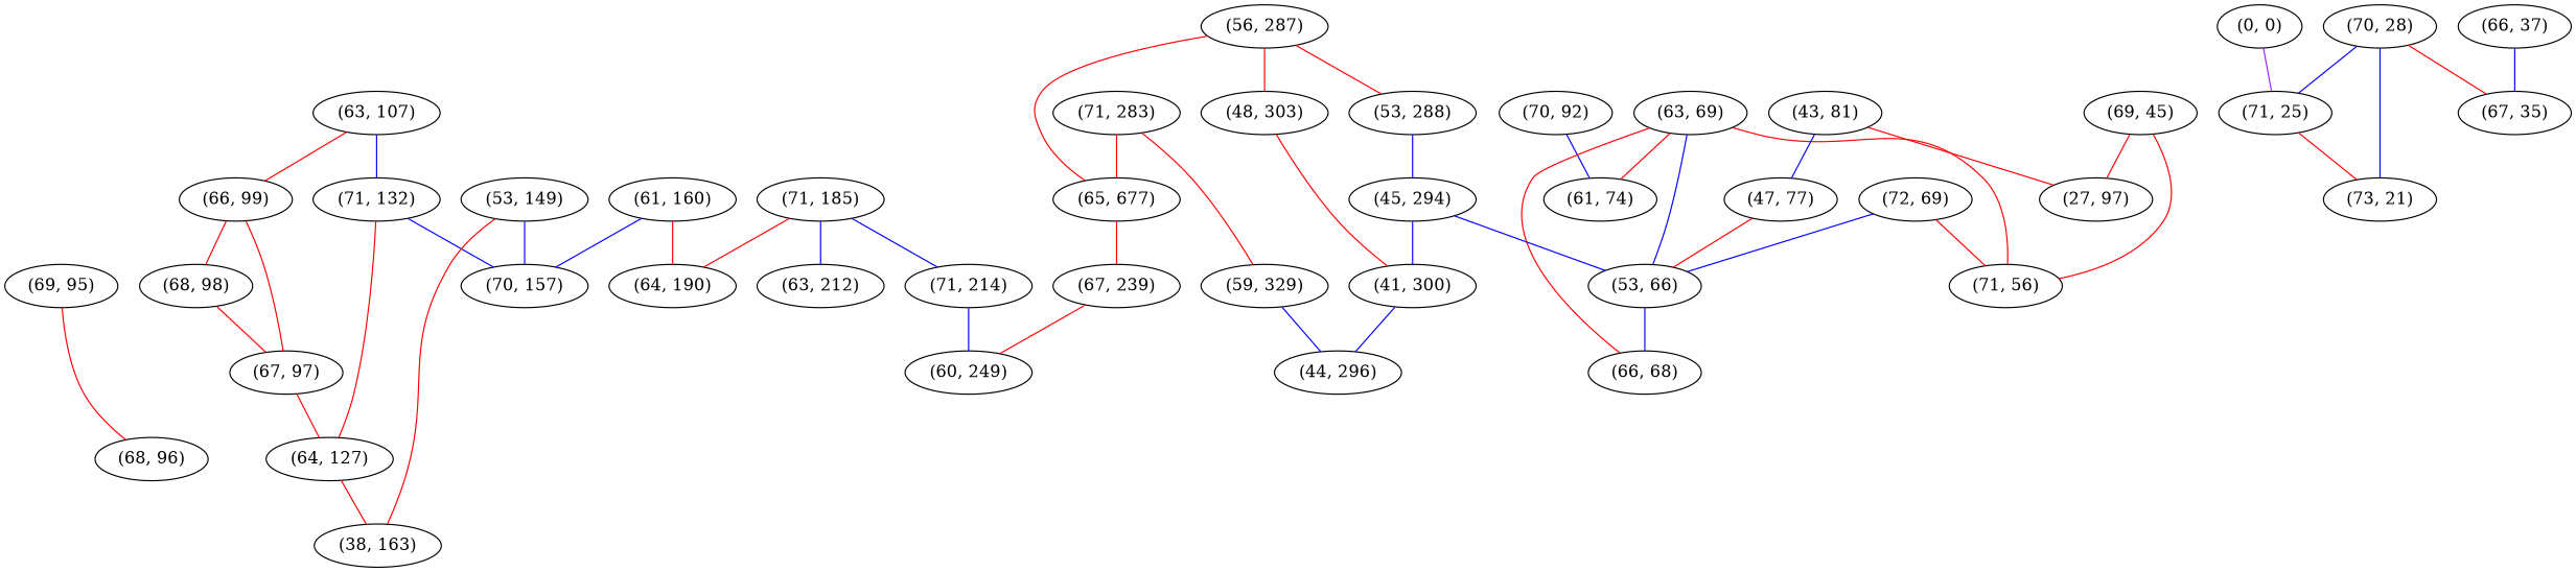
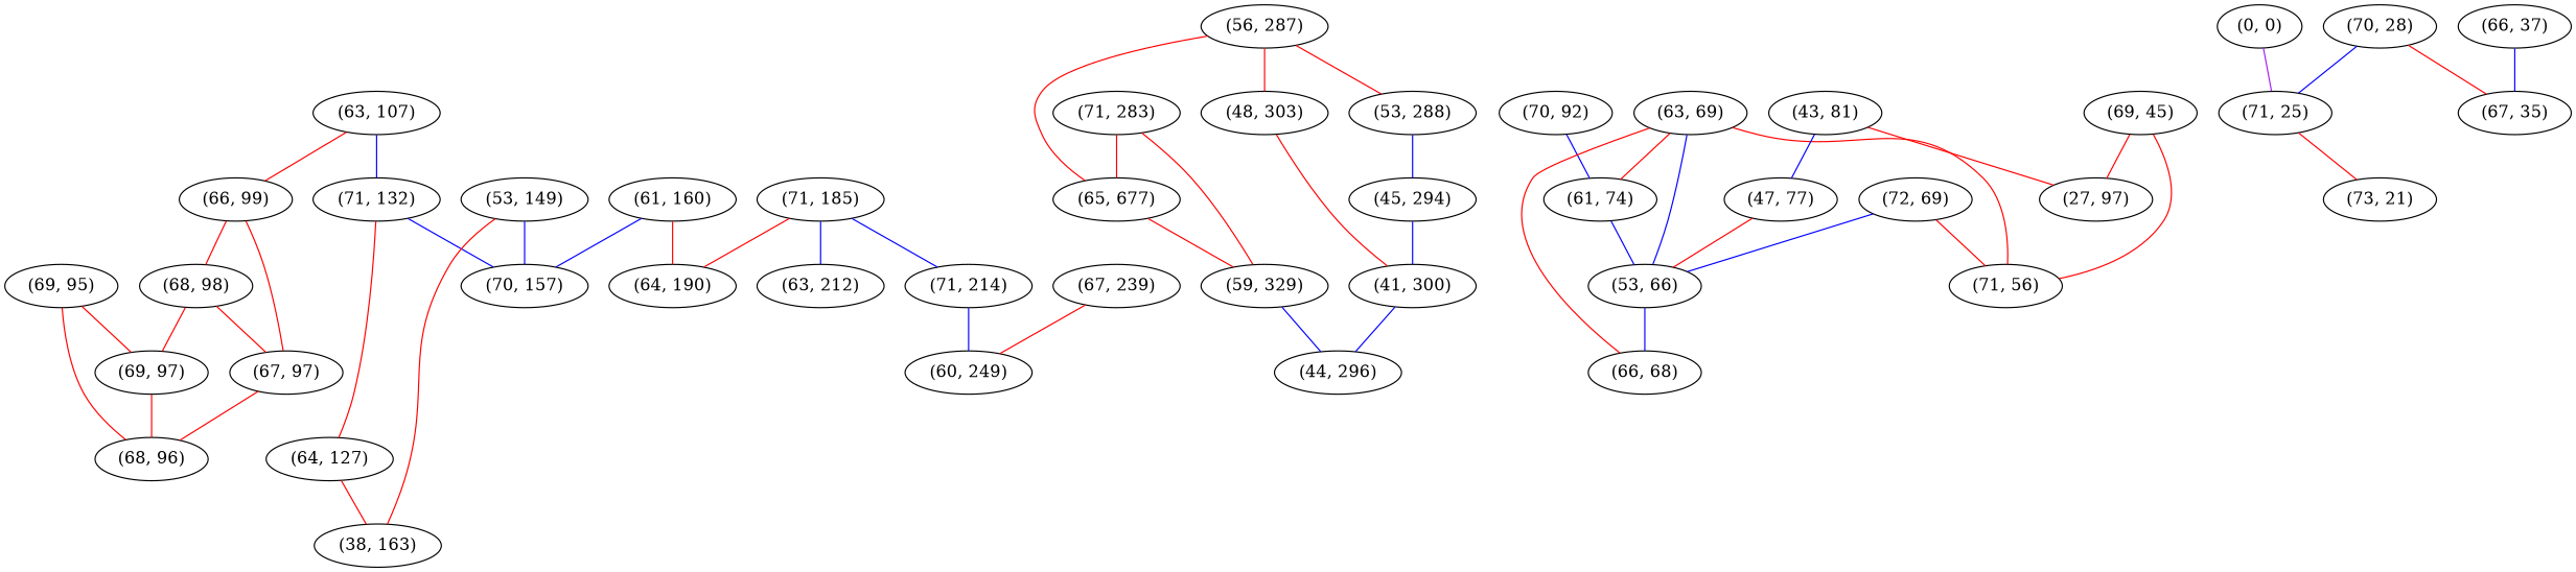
  graph {
    edge [color=red weight=1]
    "(69, 95)"
+   "(69, 97)"
    "(68, 96)"
    "(70, 92)"
    "(61, 74)"
    "(63, 107)"
    "(71, 132)"
    "(66, 99)"
    "(70, 157)"
    "(64, 127)"
    "(68, 98)"
    "(67, 97)"
    "(71, 283)"
    "(59, 329)"
    n15 [label="(65, 677)"]
    "(44, 296)"
    "(67, 239)"
    "(63, 69)"
    "(71, 56)"
    "(53, 66)"
    "(66, 68)"
    "(0, 0)"
    "(71, 25)"
    "(73, 21)"
    n25 [label="(72, 69)"]
    "(53, 149)"
    "(38, 163)"
    "(70, 28)"
    "(67, 35)"
    "(69, 45)"
    "(27, 97)"
    "(71, 185)"
    "(63, 212)"
    "(71, 214)"
    "(64, 190)"
    "(60, 249)"
    "(66, 37)"
    "(56, 287)"
    "(53, 288)"
    "(48, 303)"
    "(45, 294)"
    "(41, 300)"
    "(43, 81)"
    "(47, 77)"
    "(61, 160)"
+   "(69, 95)" -- "(69, 97)"
    "(69, 95)" -- "(68, 96)"
+   "(69, 97)" -- "(68, 96)"
    "(70, 92)" -- "(61, 74)" [color=blue weight=3]
-   "(45, 294)" -- "(53, 66)" [color=blue weight=3]
+   "(61, 74)" -- "(53, 66)" [color=blue weight=3]
    "(63, 107)" -- "(71, 132)" [color=blue weight=3]
    "(63, 107)" -- "(66, 99)"
    "(71, 132)" -- "(70, 157)" [color=blue weight=3]
    "(71, 132)" -- "(64, 127)"
    "(66, 99)" -- "(68, 98)"
    "(66, 99)" -- "(67, 97)"
    "(64, 127)" -- "(38, 163)"
+   "(68, 98)" -- "(69, 97)"
    "(68, 98)" -- "(67, 97)"
-   "(67, 97)" -- "(64, 127)"
+   "(67, 97)" -- "(68, 96)"
    "(71, 283)" -- "(59, 329)"
    "(71, 283)" -- n15
    "(59, 329)" -- "(44, 296)" [color=blue weight=3]
-   n15 -- "(67, 239)"
+   n15 -- "(59, 329)"
    "(67, 239)" -- "(60, 249)"
    "(63, 69)" -- "(61, 74)"
    "(63, 69)" -- "(71, 56)"
    "(63, 69)" -- "(53, 66)" [color=blue weight=3]
    "(63, 69)" -- "(66, 68)"
    "(53, 66)" -- "(66, 68)" [color=blue weight=3]
    "(0, 0)" -- "(71, 25)" [color=purple weight=4]
    "(71, 25)" -- "(73, 21)"
    n25 -- "(71, 56)"
    n25 -- "(53, 66)" [color=blue weight=3]
    "(53, 149)" -- "(70, 157)" [color=blue weight=3]
    "(53, 149)" -- "(38, 163)"
    "(70, 28)" -- "(71, 25)" [color=blue weight=3]
-   "(70, 28)" -- "(73, 21)" [color=blue weight=3]
    "(70, 28)" -- "(67, 35)"
    "(69, 45)" -- "(71, 56)"
    "(69, 45)" -- "(27, 97)"
    "(71, 185)" -- "(63, 212)" [color=blue weight=3]
    "(71, 185)" -- "(71, 214)" [color=blue weight=3]
    "(71, 185)" -- "(64, 190)"
    "(71, 214)" -- "(60, 249)" [color=blue weight=3]
    "(66, 37)" -- "(67, 35)" [color=blue weight=3]
    "(56, 287)" -- n15
    "(56, 287)" -- "(53, 288)"
    "(56, 287)" -- "(48, 303)"
    "(53, 288)" -- "(45, 294)" [color=blue weight=3]
    "(48, 303)" -- "(41, 300)"
    "(45, 294)" -- "(41, 300)" [color=blue weight=3]
    "(41, 300)" -- "(44, 296)" [color=blue weight=3]
    "(43, 81)" -- "(27, 97)"
    "(43, 81)" -- "(47, 77)" [color=blue weight=3]
    "(47, 77)" -- "(53, 66)"
    "(61, 160)" -- "(70, 157)" [color=blue]
    "(61, 160)" -- "(64, 190)"
  }
